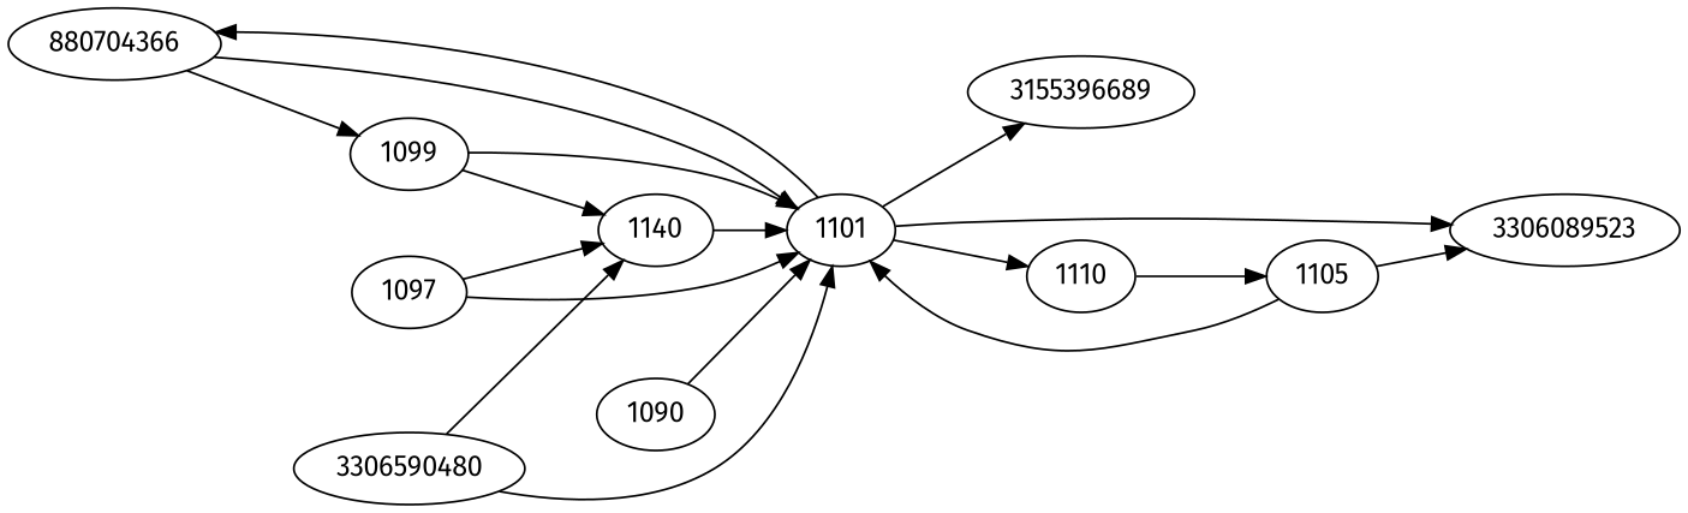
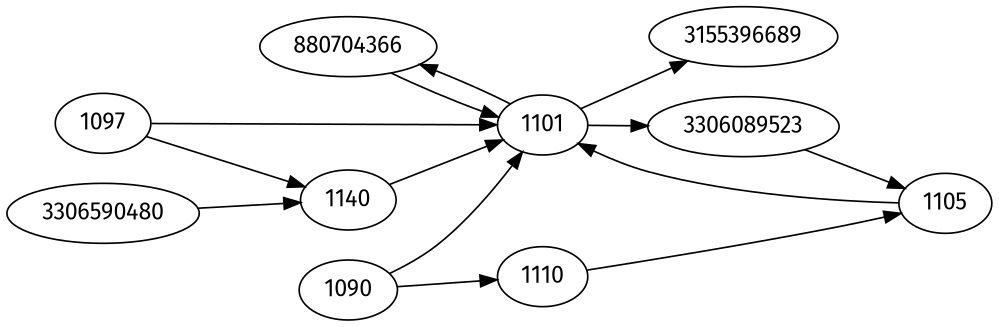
  strict digraph {
    fontname="Fira Sans"
    rankdir=LR
    node [fontname="Fira Sans"]
    edge [fontname="Fira Sans"]
    n1 [label=880704366]
-   1099
    1101
    n4 [label=1140]
    n5 [label=3155396689]
    n6 [label=3306089523]
    1110
    n8 [label=1097]
    1090
    n10 [label=1105]
    3306590480
-   n1 -> 1099
    n1 -> 1101
-   1099 -> 1101
-   1099 -> n4
    1101 -> n1
    1101 -> n5
    1101 -> n6
-   1101 -> 1110
+   1090 -> 1110
    n4 -> 1101
-   n10 -> n6
+   n6 -> n10
    1110 -> n10
    n8 -> 1101
    n8 -> n4
    1090 -> 1101
    n10 -> 1101
-   3306590480 -> 1101
    3306590480 -> n4
  }
